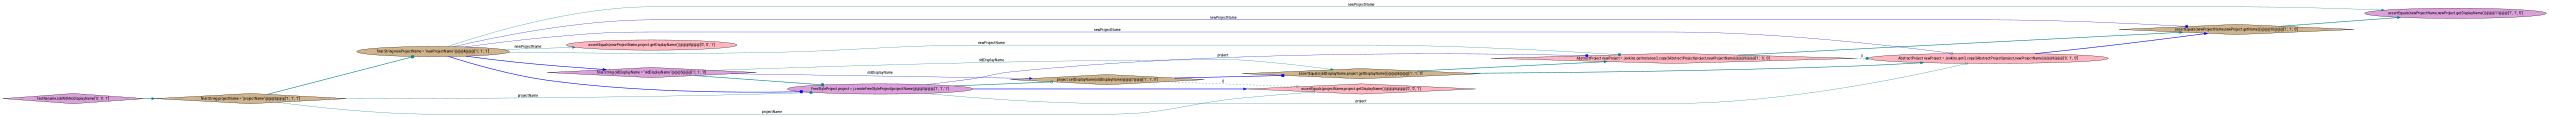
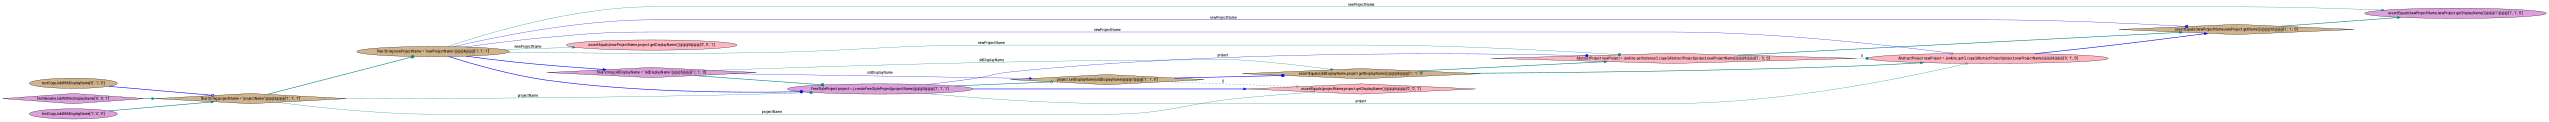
  digraph {
    fontname="Roboto Condensed"
    rankdir=LR
    node [fillcolor=tan fontname="Roboto Condensed" shape=diamond style=filled]
    edge [arrowhead=normal color=teal fontname="Roboto Condensed" style=bold]
    n1 [fillcolor=lightpink label="assertEquals(projectName,project.getDisplayName())@@@6@@@['0', '0', '1']"]
    n2 [fillcolor=lightpink label="assertEquals(newProjectName,project.getDisplayName())@@@8@@@['0', '0', '1']" shape=ellipse]
    n3 [fillcolor=plum label="final String oldDisplayName = \"oldDisplayName\"@@@5@@@['1', '1', '0']"]
    n4 [fillcolor=plum label="FreeStyleProject project = j.createFreeStyleProject(projectName)@@@5@@@['1', '1', '1']" shape=ellipse]
    n5 [label="project.setDisplayName(oldDisplayName)@@@7@@@['1', '1', '0']"]
    n6 [label="assertEquals(oldDisplayName,project.getDisplayName())@@@8@@@['1', '1', '0']"]
    n7 [fillcolor=lightpink label="AbstractProject newProject = Jenkins.get().copy((AbstractProject)project,newProjectName)@@@9@@@['0', '1', '0']" shape=ellipse]
    n8 [fillcolor=lightpink label="AbstractProject newProject = Jenkins.getInstance().copy((AbstractProject)project,newProjectName)@@@9@@@['1', '0', '0']"]
    n9 [label="assertEquals(newProjectName,newProject.getName())@@@10@@@['1', '1', '0']"]
    n10 [fillcolor=plum label="assertEquals(newProjectName,newProject.getDisplayName())@@@11@@@['1', '1', '0']" shape=ellipse]
+   n11 [label="testCopyJobWithDisplayName['0', '1', '0']" shape=ellipse]
    n12 [label="final String projectName = \"projectName\"@@@3@@@['1', '1', '1']"]
    n13 [label="final String newProjectName = \"newProjectName\"@@@4@@@['1', '1', '1']" shape=ellipse]
    n14 [fillcolor=plum label="testRenameJobWithNoDisplayName['0', '0', '1']"]
+   n15 [fillcolor=plum label="testCopyJobWithDisplayName['1', '0', '0']" shape=ellipse]
    n3 -> n4 [arrowhead=box]
    n3 -> n5 [color=blue label=oldDisplayName style=solid]
    n3 -> n6 [label=oldDisplayName style=solid]
    n4 -> n1 [color=blue]
    n4 -> n5 [arrowhead=odot]
    n4 -> n7 [arrowhead=odot label=project style=solid]
    n4 -> n8 [arrowhead=box color=blue label=project style=solid]
    n5 -> n1 [arrowhead=odot label=0 style=dashed]
    n5 -> n6 [arrowhead=box color=blue]
    n6 -> n7
    n6 -> n8
    n7 -> n9 [color=blue]
    n8 -> n7 [arrowhead=box label=0 style=dashed]
    n8 -> n9
    n9 -> n10
+   n11 -> n12 [arrowhead=odot color=blue]
    n12 -> n1 [arrowhead=odot label=projectName style=solid]
    n12 -> n4 [arrowhead=box label=projectName style=solid]
    n12 -> n13 [arrowhead=box]
    n13 -> n2 [label=newProjectName style=solid]
    n13 -> n3 [color=blue]
    n13 -> n4 [arrowhead=box color=blue]
    n13 -> n7 [arrowhead=odot color=blue label=newProjectName style=solid]
    n13 -> n8 [arrowhead=box label=newProjectName style=solid]
    n13 -> n9 [arrowhead=box color=blue label=newProjectName style=solid]
    n13 -> n10 [label=newProjectName style=solid]
    n14 -> n12
+   n15 -> n12
  }
